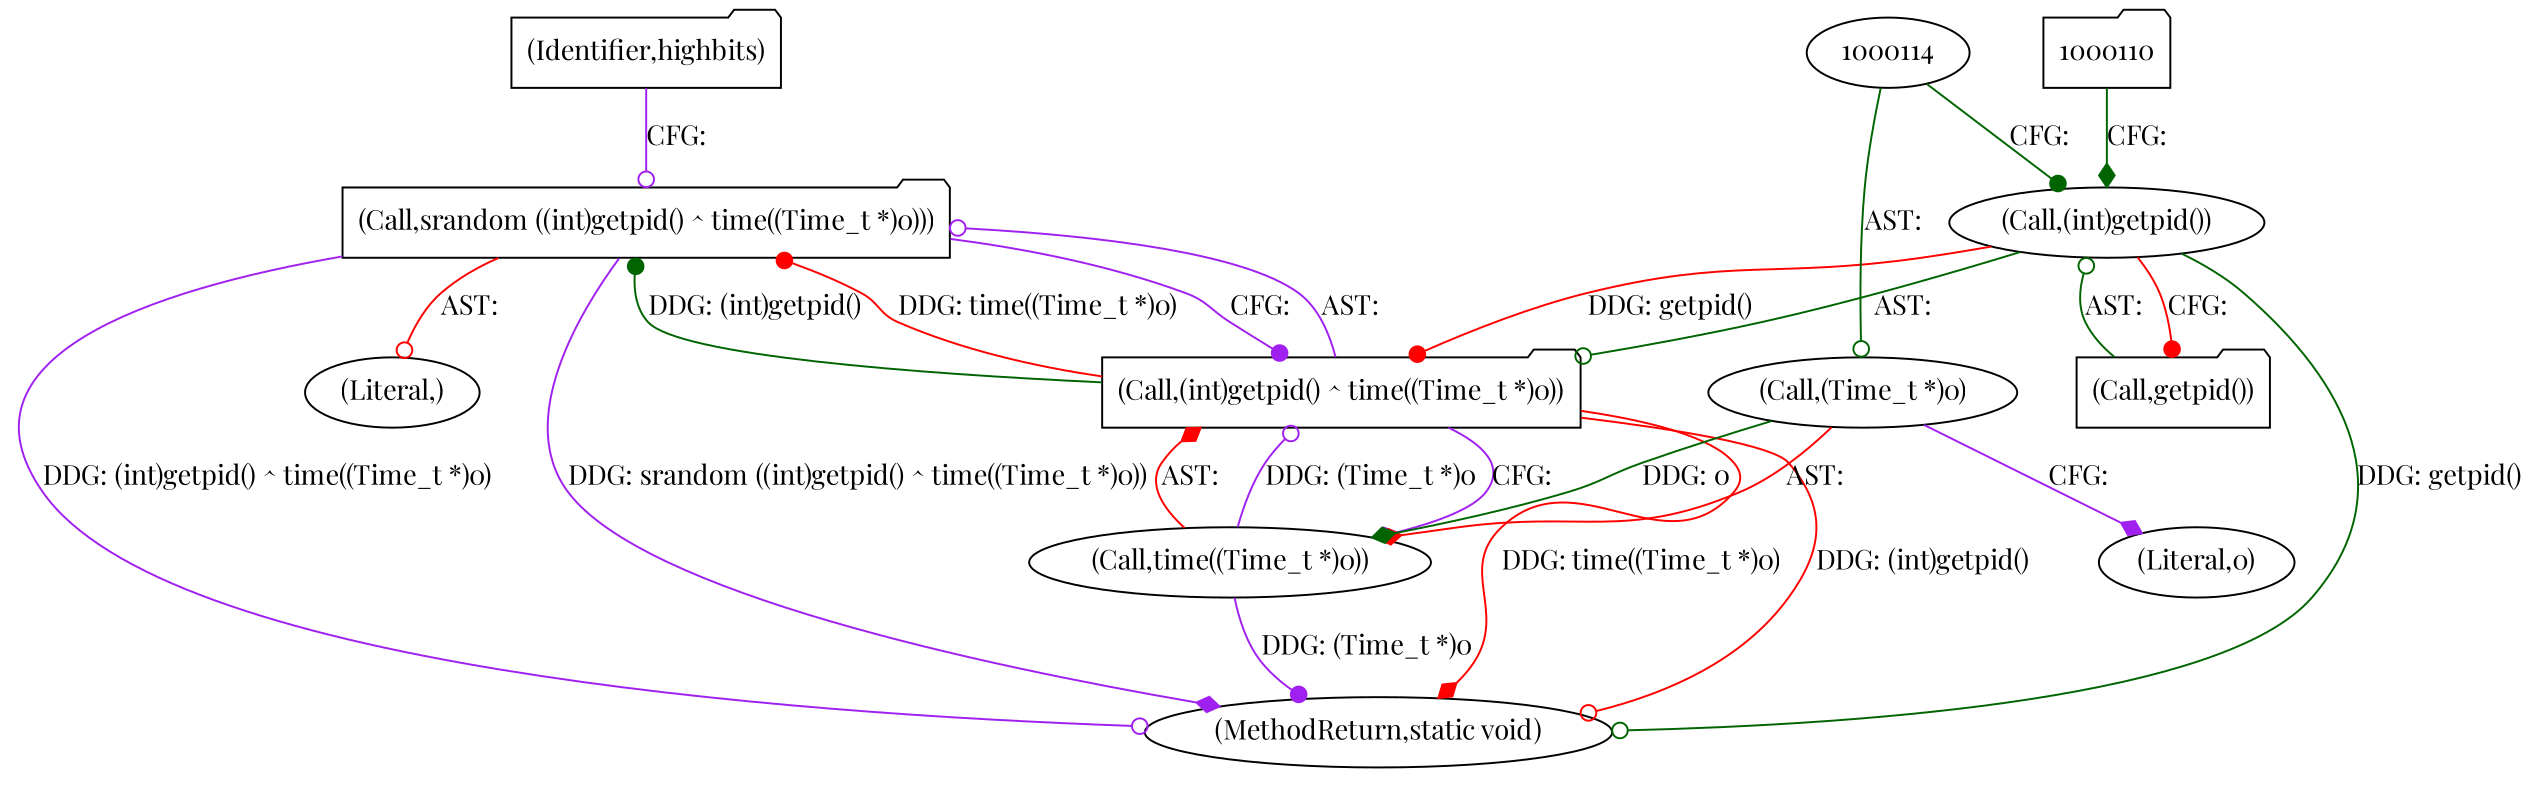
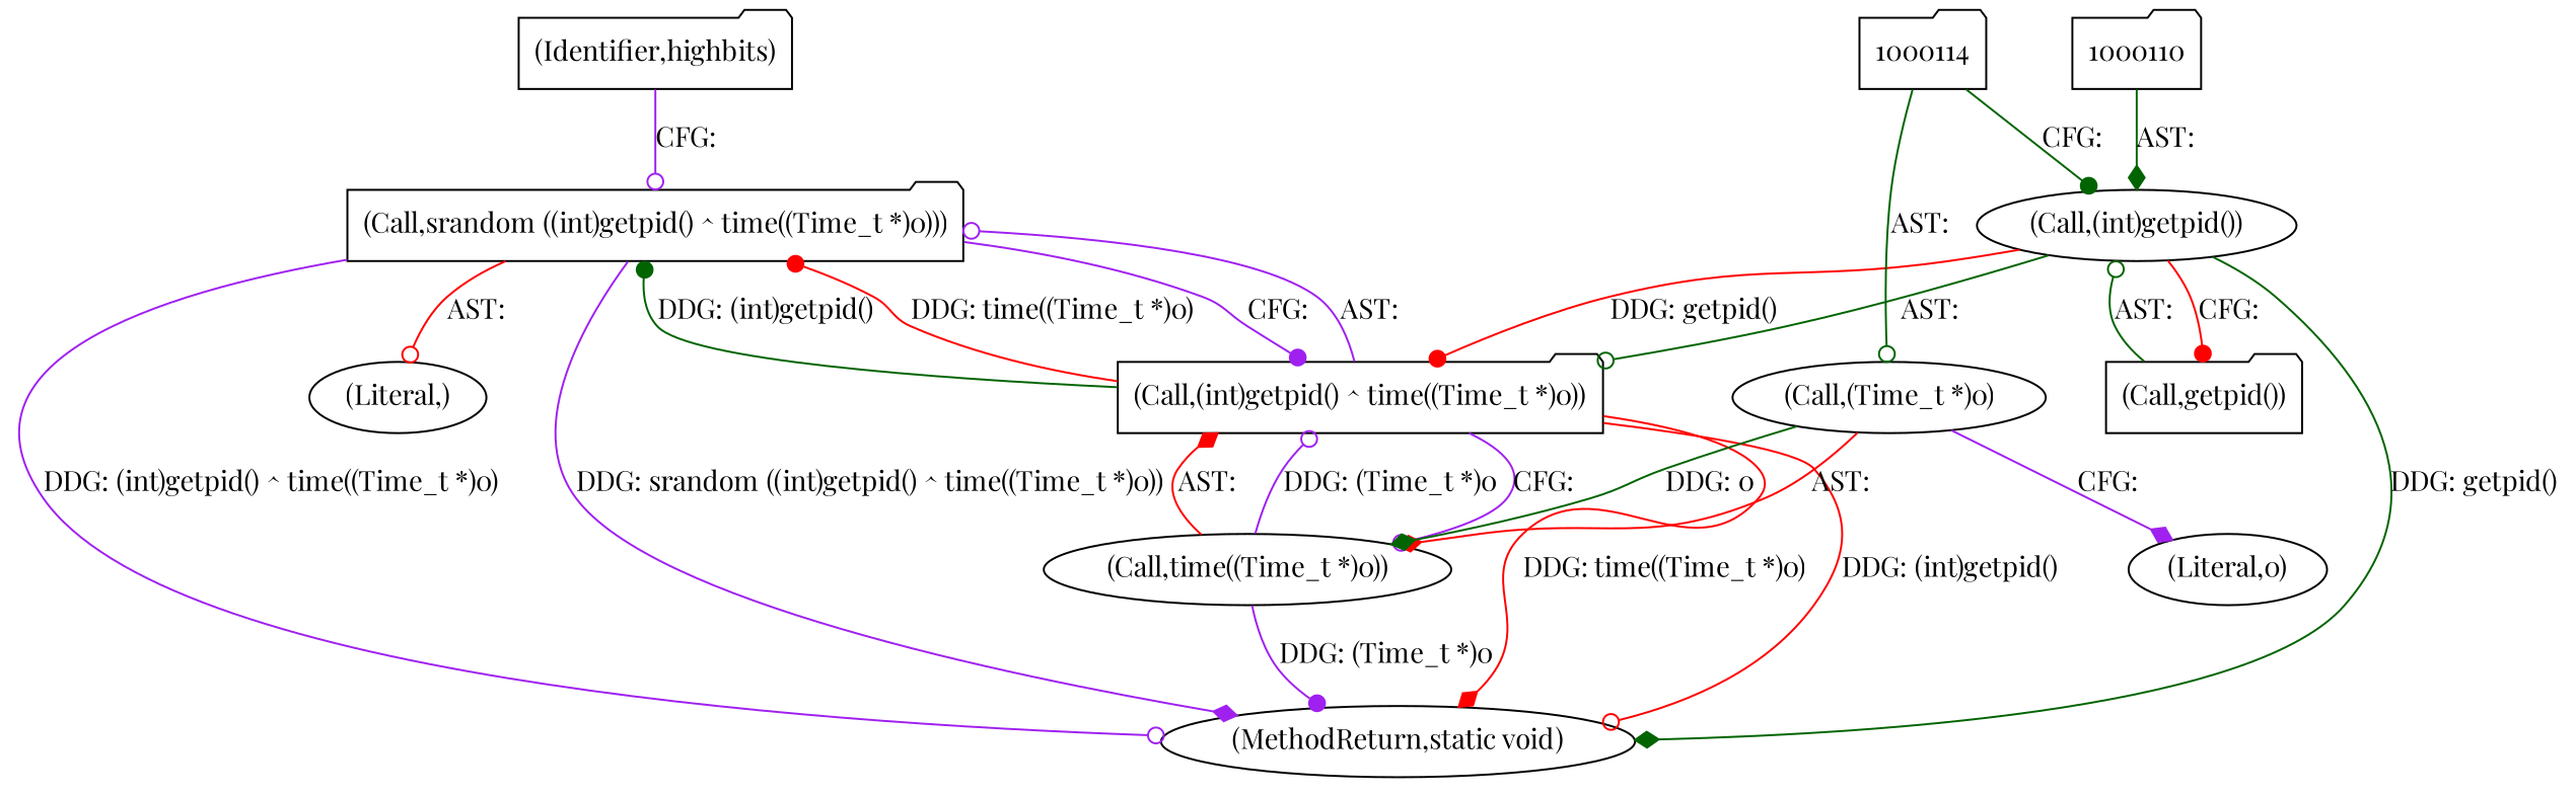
  digraph {
    fontname="Playfair Display"
    node [fontname="Playfair Display" shape=folder]
    edge [arrowhead=odot color=purple fontname="Playfair Display"]
    n1 [label="(Call,srandom ((int)getpid() ^ time((Time_t *)0)))"]
    n2 [label="(Call,(int)getpid() ^ time((Time_t *)0))"]
    n3 [label="(MethodReturn,static void)" shape=ellipse]
    n4 [label="(Literal,)" shape=ellipse]
    n5 [label="(Call,time((Time_t *)0))" shape=ellipse]
    n6 [label="(Call,(int)getpid())" shape=ellipse]
    n7 [label="(Call,getpid())"]
    n8 [label="(Call,(Time_t *)0)" shape=ellipse]
    n9 [label="(Literal,0)" shape=ellipse]
    n10 [label="(Identifier,highbits)"]
    1000110
-   1000114 [shape=ellipse]
+   1000114
    n1 -> n2 [arrowhead=dot label="CFG: "]
    n1 -> n3 [label="DDG: (int)getpid() ^ time((Time_t *)0)"]
    n1 -> n3 [arrowhead=diamond label="DDG: srandom ((int)getpid() ^ time((Time_t *)0))"]
    n1 -> n4 [color=red label="AST: "]
    n2 -> n1 [label="AST: "]
    n2 -> n1 [arrowhead=dot color=darkgreen label="DDG: (int)getpid()"]
    n2 -> n1 [arrowhead=dot color=red label="DDG: time((Time_t *)0)"]
    n2 -> n3 [color=red label="DDG: (int)getpid()"]
    n2 -> n3 [arrowhead=diamond color=red label="DDG: time((Time_t *)0)"]
-   n2 -> n5 [arrowhead=diamond label="CFG: "]
+   n2 -> n5 [label="CFG: "]
    n5 -> n2 [arrowhead=diamond color=red label="AST: "]
    n5 -> n2 [label="DDG: (Time_t *)0"]
    n5 -> n3 [arrowhead=dot label="DDG: (Time_t *)0"]
    n6 -> n2 [color=darkgreen label="AST: "]
    n6 -> n2 [arrowhead=dot color=red label="DDG: getpid()"]
-   n6 -> n3 [color=darkgreen label="DDG: getpid()"]
+   n6 -> n3 [arrowhead=diamond color=darkgreen label="DDG: getpid()"]
    n6 -> n7 [arrowhead=dot color=red label="CFG: "]
    n7 -> n6 [color=darkgreen label="AST: "]
    n8 -> n5 [arrowhead=diamond color=red label="AST: "]
    n8 -> n5 [arrowhead=diamond color=darkgreen label="DDG: 0"]
    n8 -> n9 [arrowhead=diamond label="CFG: "]
    n10 -> n1 [label="CFG: "]
-   1000110 -> n6 [arrowhead=diamond color=darkgreen label="CFG: "]
+   1000110 -> n6 [arrowhead=diamond color=darkgreen label="AST: "]
    1000114 -> n6 [arrowhead=dot color=darkgreen label="CFG: "]
    1000114 -> n8 [color=darkgreen label="AST: "]
  }
